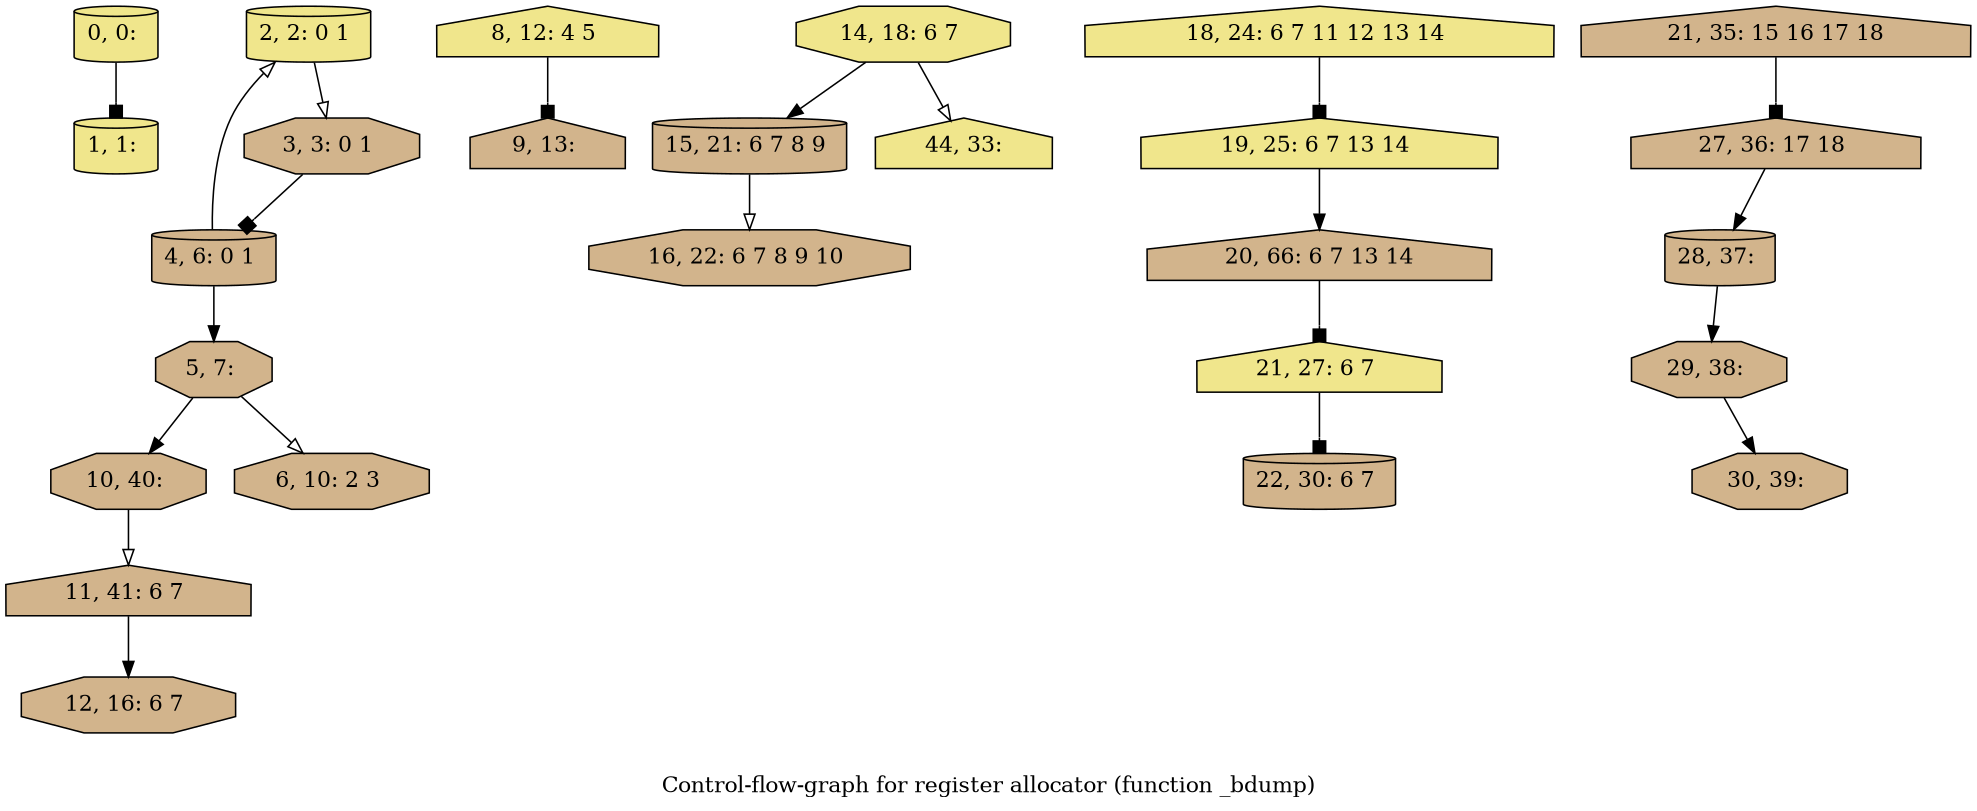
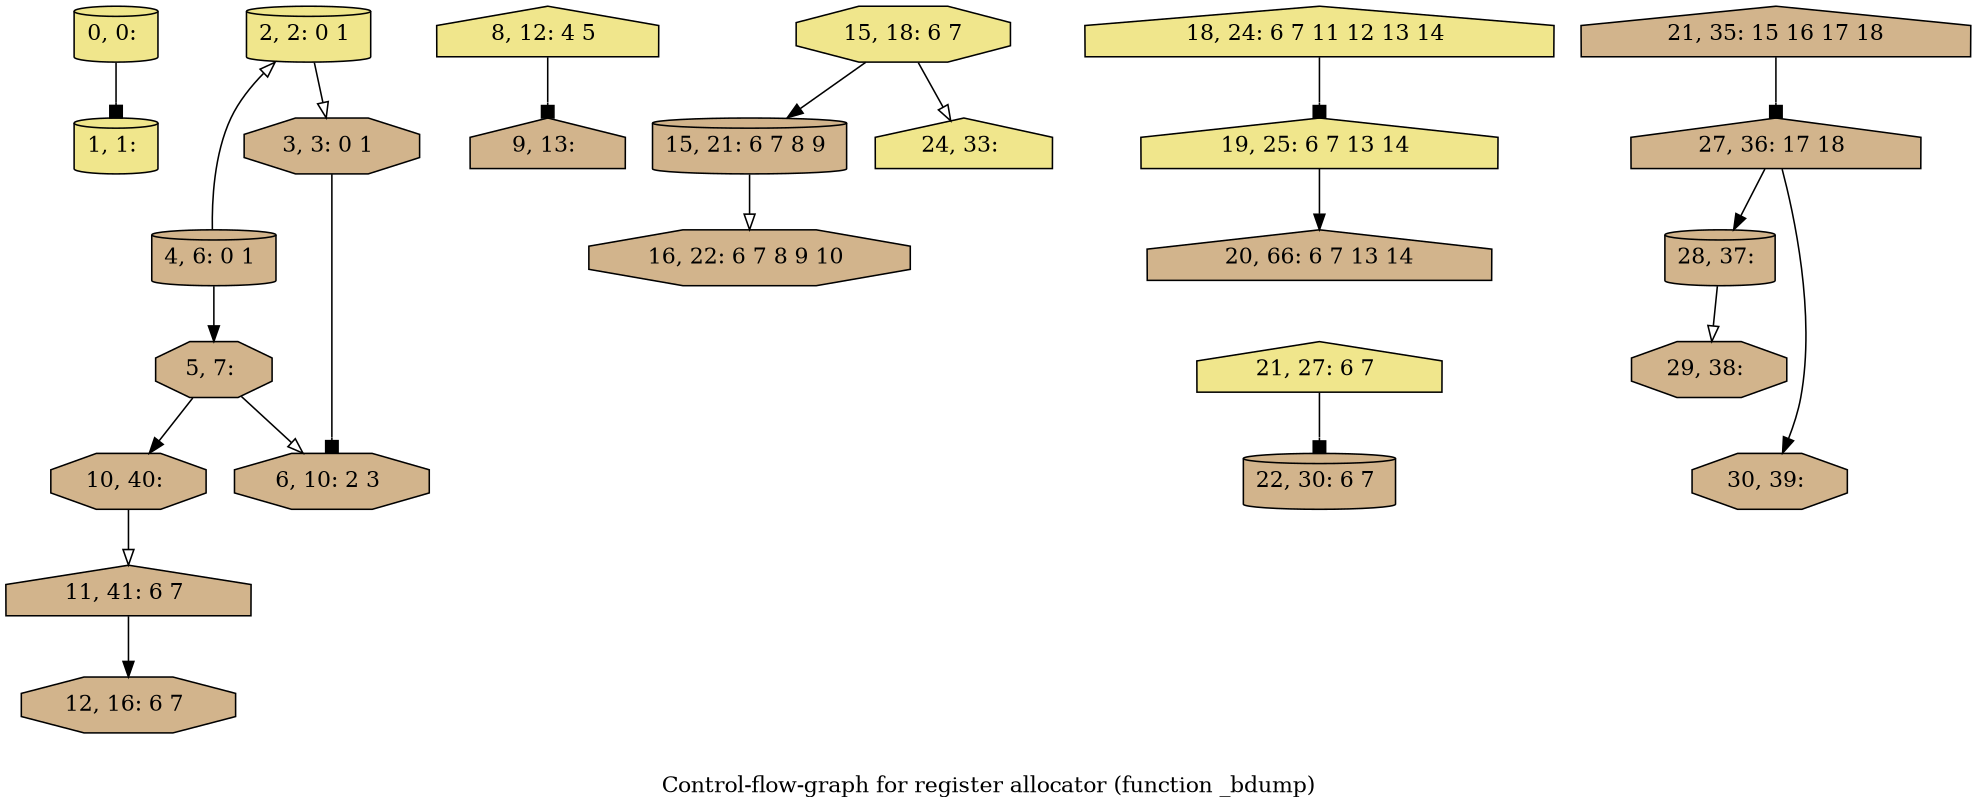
  digraph {
    label="Control-flow-graph for register allocator (function _bdump)"
    node [fillcolor=tan shape=house style=filled]
    edge [arrowhead=normal]
    n1 [fillcolor=khaki label="0, 0: " shape=cylinder]
    n2 [fillcolor=khaki label="1, 1: " shape=cylinder]
    n3 [fillcolor=khaki label="2, 2: 0 1 " shape=cylinder]
    n4 [label="3, 3: 0 1 " shape=octagon]
    n5 [label="4, 6: 0 1 " shape=cylinder]
    n6 [label="5, 7: " shape=octagon]
    n7 [label="6, 10: 2 3 " shape=octagon]
    n8 [label="10, 40: " shape=octagon]
    n9 [label="11, 41: 6 7 "]
    n10 [fillcolor=khaki label="8, 12: 4 5 "]
    n11 [label="9, 13: "]
    n12 [label="12, 16: 6 7 " shape=octagon]
-   n13 [fillcolor=khaki label="14, 18: 6 7 " shape=octagon]
+   n13 [fillcolor=khaki label="15, 18: 6 7" shape=octagon]
    n14 [label="15, 21: 6 7 8 9 " shape=cylinder]
-   n15 [fillcolor=khaki label="44, 33:"]
+   n15 [fillcolor=khaki label="24, 33: "]
    n16 [label="16, 22: 6 7 8 9 10 " shape=octagon]
    n17 [fillcolor=khaki label="18, 24: 6 7 11 12 13 14 "]
    n18 [fillcolor=khaki label="19, 25: 6 7 13 14 "]
    n19 [label="20, 66: 6 7 13 14"]
    n20 [fillcolor=khaki label="21, 27: 6 7 "]
    n21 [label="22, 30: 6 7 " shape=cylinder]
    n22 [label="21, 35: 15 16 17 18"]
    n23 [label="27, 36: 17 18 "]
    n24 [label="28, 37: " shape=cylinder]
    n25 [label="29, 38: " shape=octagon]
    n26 [label="30, 39: " shape=octagon]
    n1 -> n2 [arrowhead=box]
    n3 -> n4 [arrowhead=onormal]
-   n4 -> n5 [arrowhead=box]
+   n4 -> n7 [arrowhead=box]
    n5 -> n3 [arrowhead=onormal]
    n5 -> n6
    n6 -> n7 [arrowhead=onormal]
    n6 -> n8
    n8 -> n9 [arrowhead=onormal]
    n9 -> n12
    n10 -> n11 [arrowhead=box]
    n13 -> n14
    n13 -> n15 [arrowhead=onormal]
    n14 -> n16 [arrowhead=onormal]
    n17 -> n18 [arrowhead=box]
    n18 -> n19
-   n19 -> n20 [arrowhead=box]
    n20 -> n21 [arrowhead=box]
    n22 -> n23 [arrowhead=box]
    n23 -> n24
-   n24 -> n25
-   n25 -> n26
+   n24 -> n25 [arrowhead=onormal]
+   n23 -> n26
  }
